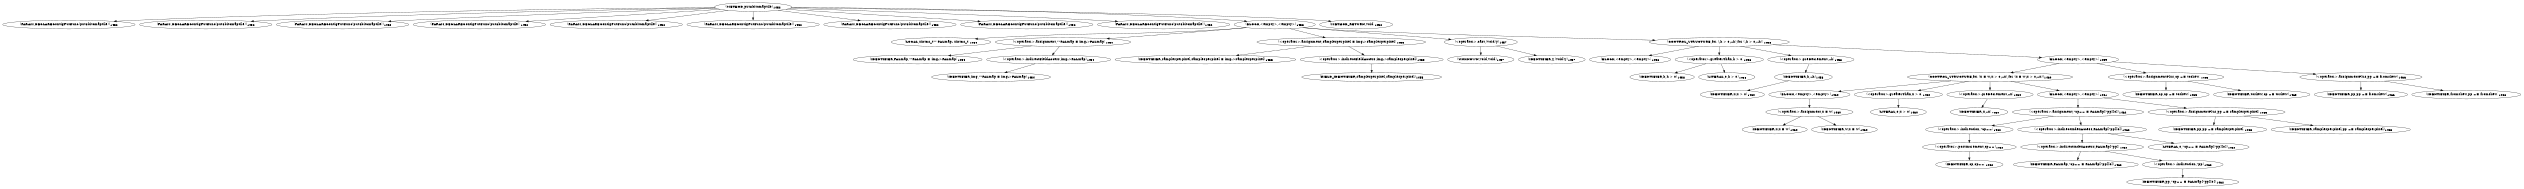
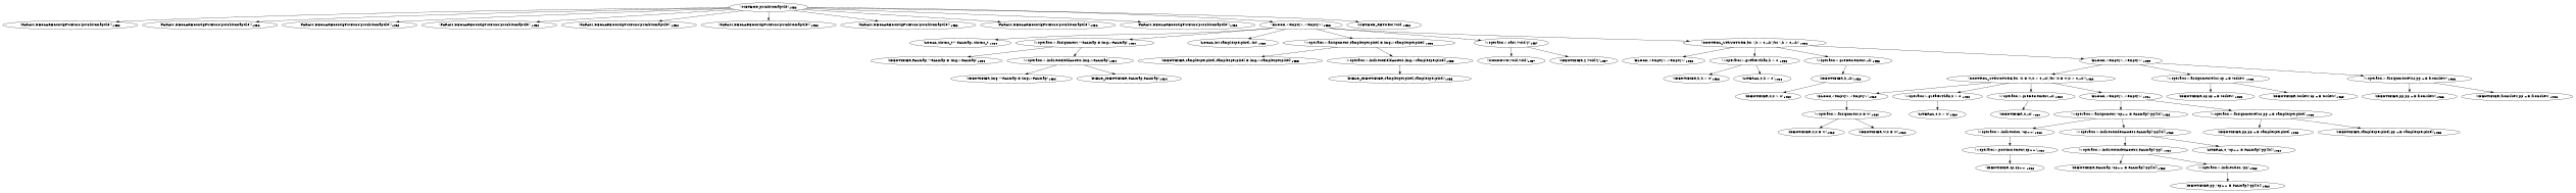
  digraph {
    n1 [label=<(METHOD,put8bitcmaptile)<SUB>1452</SUB>>]
    n2 [label=<(PARAM,DECLAREContigPutFunc(put8bitcmaptile))<SUB>1452</SUB>>]
    n3 [label=<(PARAM,DECLAREContigPutFunc(put8bitcmaptile))<SUB>1452</SUB>>]
    n4 [label=<(PARAM,DECLAREContigPutFunc(put8bitcmaptile))<SUB>1452</SUB>>]
    n5 [label=<(PARAM,DECLAREContigPutFunc(put8bitcmaptile))<SUB>1452</SUB>>]
    n6 [label=<(PARAM,DECLAREContigPutFunc(put8bitcmaptile))<SUB>1452</SUB>>]
    n7 [label=<(PARAM,DECLAREContigPutFunc(put8bitcmaptile))<SUB>1452</SUB>>]
    n8 [label=<(PARAM,DECLAREContigPutFunc(put8bitcmaptile))<SUB>1452</SUB>>]
    n9 [label=<(PARAM,DECLAREContigPutFunc(put8bitcmaptile))<SUB>1452</SUB>>]
    n10 [label=<(PARAM,DECLAREContigPutFunc(put8bitcmaptile))<SUB>1452</SUB>>]
    n11 [label=<(BLOCK,&lt;empty&gt;,&lt;empty&gt;)<SUB>1453</SUB>>]
    n12 [label=<(METHOD_RETURN,void)<SUB>1452</SUB>>]
    n13 [label=<(LOCAL,uint32_t** PALmap: uint32_t)<SUB>1454</SUB>>]
    n14 [label=<(&lt;operator&gt;.assignment,**PALmap = img-&gt;PALmap)<SUB>1454</SUB>>]
+   n15 [label=<(LOCAL,int samplesperpixel: int)<SUB>1455</SUB>>]
    n16 [label=<(&lt;operator&gt;.assignment,samplesperpixel = img-&gt;samplesperpixel)<SUB>1455</SUB>>]
    n17 [label=<(&lt;operator&gt;.cast,(void)y)<SUB>1457</SUB>>]
    n18 [label=<(CONTROL_STRUCTURE,for (;h &gt; 0;--h),for (;h &gt; 0;--h))<SUB>1458</SUB>>]
    n19 [label=<(IDENTIFIER,PALmap,**PALmap = img-&gt;PALmap)<SUB>1454</SUB>>]
    n20 [label=<(&lt;operator&gt;.indirectFieldAccess,img-&gt;PALmap)<SUB>1454</SUB>>]
    n21 [label=<(IDENTIFIER,samplesperpixel,samplesperpixel = img-&gt;samplesperpixel)<SUB>1455</SUB>>]
    n22 [label=<(&lt;operator&gt;.indirectFieldAccess,img-&gt;samplesperpixel)<SUB>1455</SUB>>]
    n23 [label=<(UNKNOWN,void,void)<SUB>1457</SUB>>]
    n24 [label=<(IDENTIFIER,y,(void)y)<SUB>1457</SUB>>]
    n25 [label=<(BLOCK,&lt;empty&gt;,&lt;empty&gt;)<SUB>1458</SUB>>]
    n26 [label=<(&lt;operator&gt;.greaterThan,h &gt; 0)<SUB>1458</SUB>>]
    n27 [label=<(&lt;operator&gt;.preDecrement,--h)<SUB>1458</SUB>>]
    n28 [label=<(BLOCK,&lt;empty&gt;,&lt;empty&gt;)<SUB>1459</SUB>>]
    n29 [label=<(IDENTIFIER,img,**PALmap = img-&gt;PALmap)<SUB>1454</SUB>>]
+   n30 [label=<(FIELD_IDENTIFIER,PALmap,PALmap)<SUB>1454</SUB>>]
    n31 [label=<(FIELD_IDENTIFIER,samplesperpixel,samplesperpixel)<SUB>1455</SUB>>]
    n32 [label=<(IDENTIFIER,h,h &gt; 0)<SUB>1458</SUB>>]
    n33 [label=<(LITERAL,0,h &gt; 0)<SUB>1458</SUB>>]
    n34 [label=<(IDENTIFIER,h,--h)<SUB>1458</SUB>>]
    n35 [label=<(CONTROL_STRUCTURE,for (x = w;x &gt; 0;--x),for (x = w;x &gt; 0;--x))<SUB>1460</SUB>>]
    n36 [label=<(&lt;operator&gt;.assignmentPlus,cp += toskew)<SUB>1465</SUB>>]
    n37 [label=<(&lt;operator&gt;.assignmentPlus,pp += fromskew)<SUB>1466</SUB>>]
    n38 [label=<(IDENTIFIER,x,x &gt; 0)<SUB>1460</SUB>>]
    n39 [label=<(BLOCK,&lt;empty&gt;,&lt;empty&gt;)<SUB>1460</SUB>>]
    n40 [label=<(&lt;operator&gt;.greaterThan,x &gt; 0)<SUB>1460</SUB>>]
    n41 [label=<(&lt;operator&gt;.preDecrement,--x)<SUB>1460</SUB>>]
    n42 [label=<(BLOCK,&lt;empty&gt;,&lt;empty&gt;)<SUB>1461</SUB>>]
    n43 [label=<(IDENTIFIER,cp,cp += toskew)<SUB>1465</SUB>>]
    n44 [label=<(IDENTIFIER,toskew,cp += toskew)<SUB>1465</SUB>>]
    n45 [label=<(IDENTIFIER,pp,pp += fromskew)<SUB>1466</SUB>>]
    n46 [label=<(IDENTIFIER,fromskew,pp += fromskew)<SUB>1466</SUB>>]
    n47 [label=<(&lt;operator&gt;.assignment,x = w)<SUB>1460</SUB>>]
    n48 [label=<(LITERAL,0,x &gt; 0)<SUB>1460</SUB>>]
    n49 [label=<(IDENTIFIER,x,--x)<SUB>7460</SUB>>]
    n50 [label=<(&lt;operator&gt;.assignment,*cp++ = PALmap[*pp][0])<SUB>1462</SUB>>]
    n51 [label=<(&lt;operator&gt;.assignmentPlus,pp += samplesperpixel)<SUB>1463</SUB>>]
    n52 [label=<(IDENTIFIER,x,x = w)<SUB>1460</SUB>>]
    n53 [label=<(IDENTIFIER,w,x = w)<SUB>1460</SUB>>]
    n54 [label=<(&lt;operator&gt;.indirection,*cp++)<SUB>1462</SUB>>]
    n55 [label=<(&lt;operator&gt;.indirectIndexAccess,PALmap[*pp][0])<SUB>1462</SUB>>]
    n56 [label=<(IDENTIFIER,pp,pp += samplesperpixel)<SUB>1463</SUB>>]
    n57 [label=<(IDENTIFIER,samplesperpixel,pp += samplesperpixel)<SUB>1463</SUB>>]
    n58 [label=<(&lt;operator&gt;.postIncrement,cp++)<SUB>1462</SUB>>]
    n59 [label=<(&lt;operator&gt;.indirectIndexAccess,PALmap[*pp])<SUB>1462</SUB>>]
    n60 [label=<(LITERAL,0,*cp++ = PALmap[*pp][0])<SUB>1462</SUB>>]
    n61 [label=<(IDENTIFIER,cp,cp++)<SUB>1462</SUB>>]
    n62 [label=<(IDENTIFIER,PALmap,*cp++ = PALmap[*pp][0])<SUB>1462</SUB>>]
    n63 [label=<(&lt;operator&gt;.indirection,*pp)<SUB>1462</SUB>>]
    n64 [label=<(IDENTIFIER,pp,*cp++ = PALmap[*pp][0])<SUB>1462</SUB>>]
    n1 -> n2
    n1 -> n3
    n1 -> n4
    n1 -> n5
    n1 -> n6
    n1 -> n7
    n1 -> n8
    n1 -> n9
    n1 -> n10
    n1 -> n11
    n1 -> n12
    n11 -> n13
    n11 -> n14
+   n11 -> n15
    n11 -> n16
    n11 -> n17
    n11 -> n18
    n14 -> n19
    n14 -> n20
    n16 -> n21
    n16 -> n22
    n17 -> n23
    n17 -> n24
    n18 -> n25
    n18 -> n26
    n18 -> n27
    n18 -> n28
    n20 -> n29
+   n20 -> n30
    n22 -> n31
    n26 -> n32
    n26 -> n33
    n27 -> n34
    n28 -> n35
    n28 -> n36
    n28 -> n37
    n34 -> n38
    n35 -> n39
    n35 -> n40
    n35 -> n41
    n35 -> n42
    n36 -> n43
    n36 -> n44
    n37 -> n45
    n37 -> n46
    n39 -> n47
    n40 -> n48
    n41 -> n49
    n42 -> n50
    n42 -> n51
    n47 -> n52
    n47 -> n53
    n50 -> n54
    n50 -> n55
    n51 -> n56
    n51 -> n57
    n54 -> n58
    n55 -> n59
    n55 -> n60
    n58 -> n61
    n59 -> n62
    n59 -> n63
    n63 -> n64
  }
